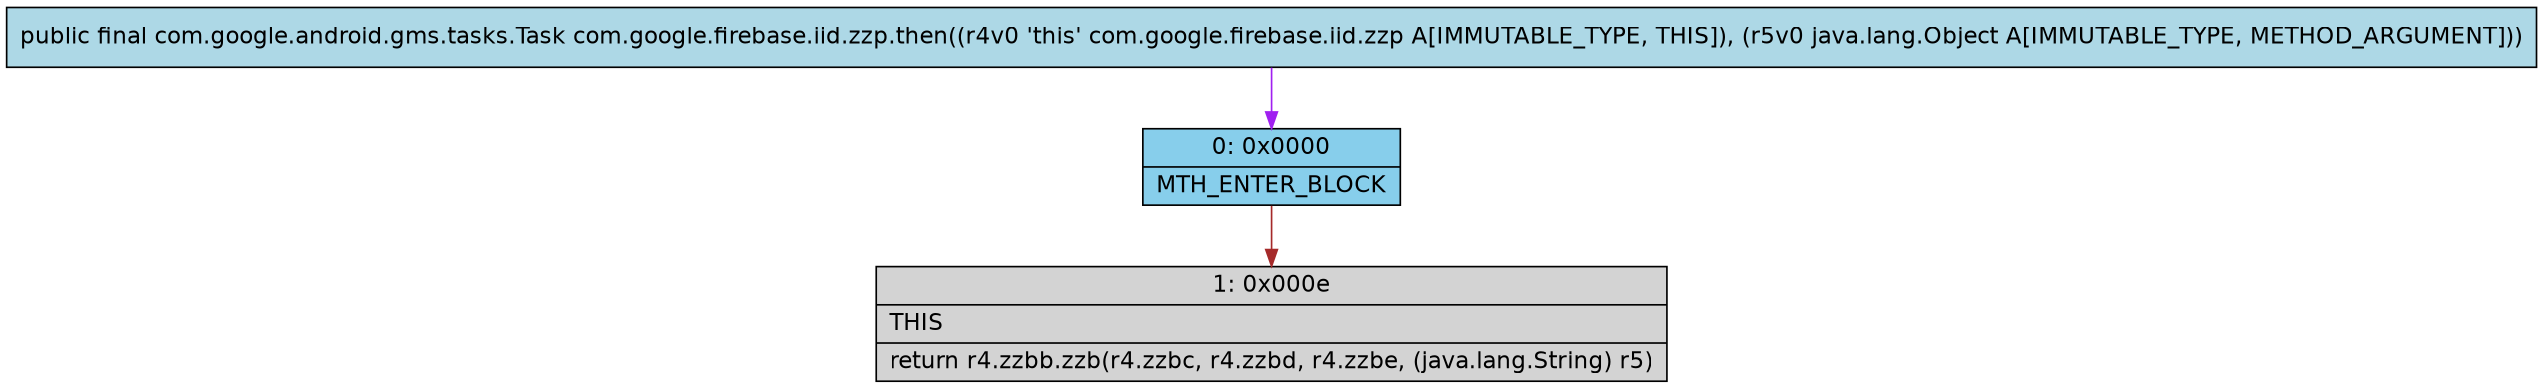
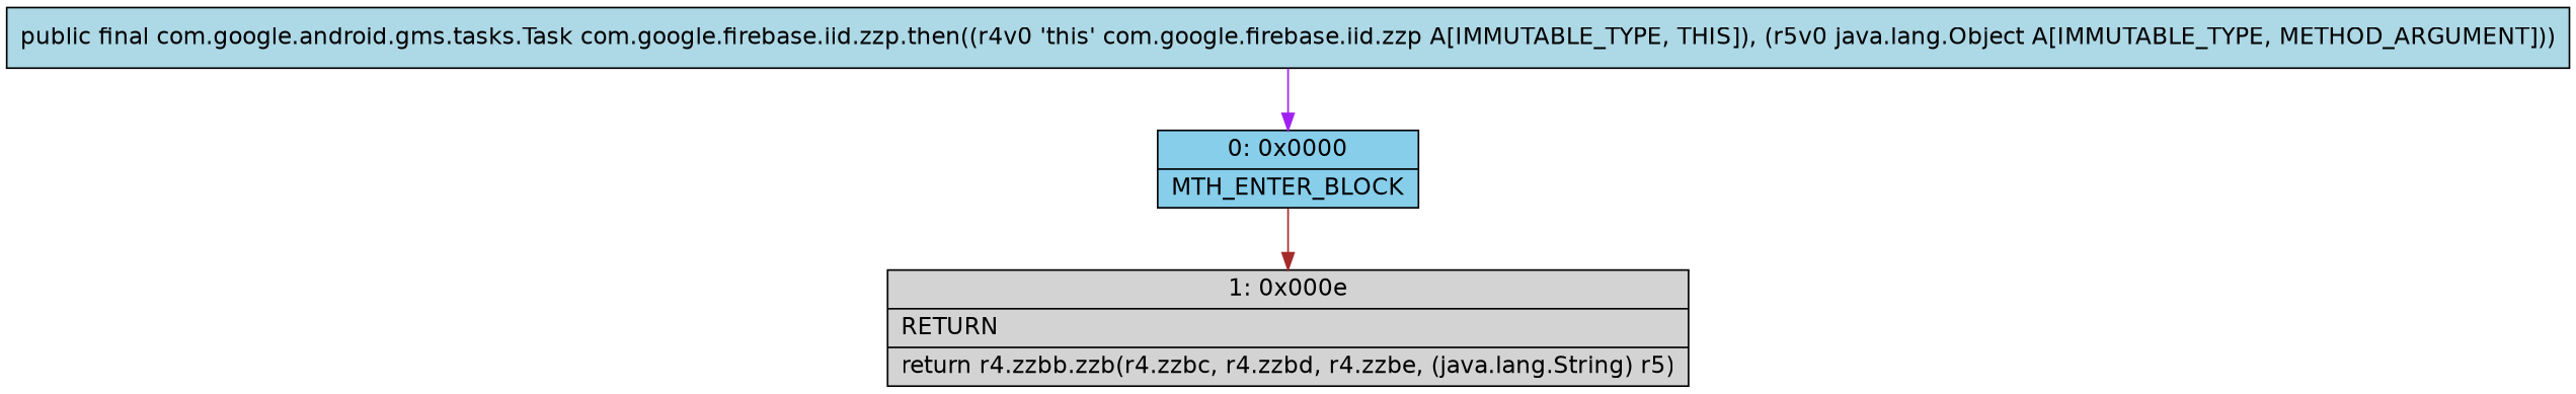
  digraph {
    fontname="DejaVu Sans"
    node [shape=record style=filled fontname="DejaVu Sans"]
    edge [fontname="DejaVu Sans"]
    n1 [label="{0\:\ 0x0000|MTH_ENTER_BLOCK\l}" fillcolor=skyblue]
-   n2 [label="{1\:\ 0x000e|THIS\l|return r4.zzbb.zzb(r4.zzbc, r4.zzbd, r4.zzbe, (java.lang.String) r5)\l}" fillcolor=lightgrey]
+   n2 [label="{1\:\ 0x000e|RETURN\l|return r4.zzbb.zzb(r4.zzbc, r4.zzbd, r4.zzbe, (java.lang.String) r5)\l}" fillcolor=lightgrey]
    n3 [label="{public final com.google.android.gms.tasks.Task com.google.firebase.iid.zzp.then((r4v0 'this' com.google.firebase.iid.zzp A[IMMUTABLE_TYPE, THIS]), (r5v0 java.lang.Object A[IMMUTABLE_TYPE, METHOD_ARGUMENT])) }" fillcolor=lightblue]
    n1 -> n2 [color=brown]
    n3 -> n1 [color=purple]
  }
